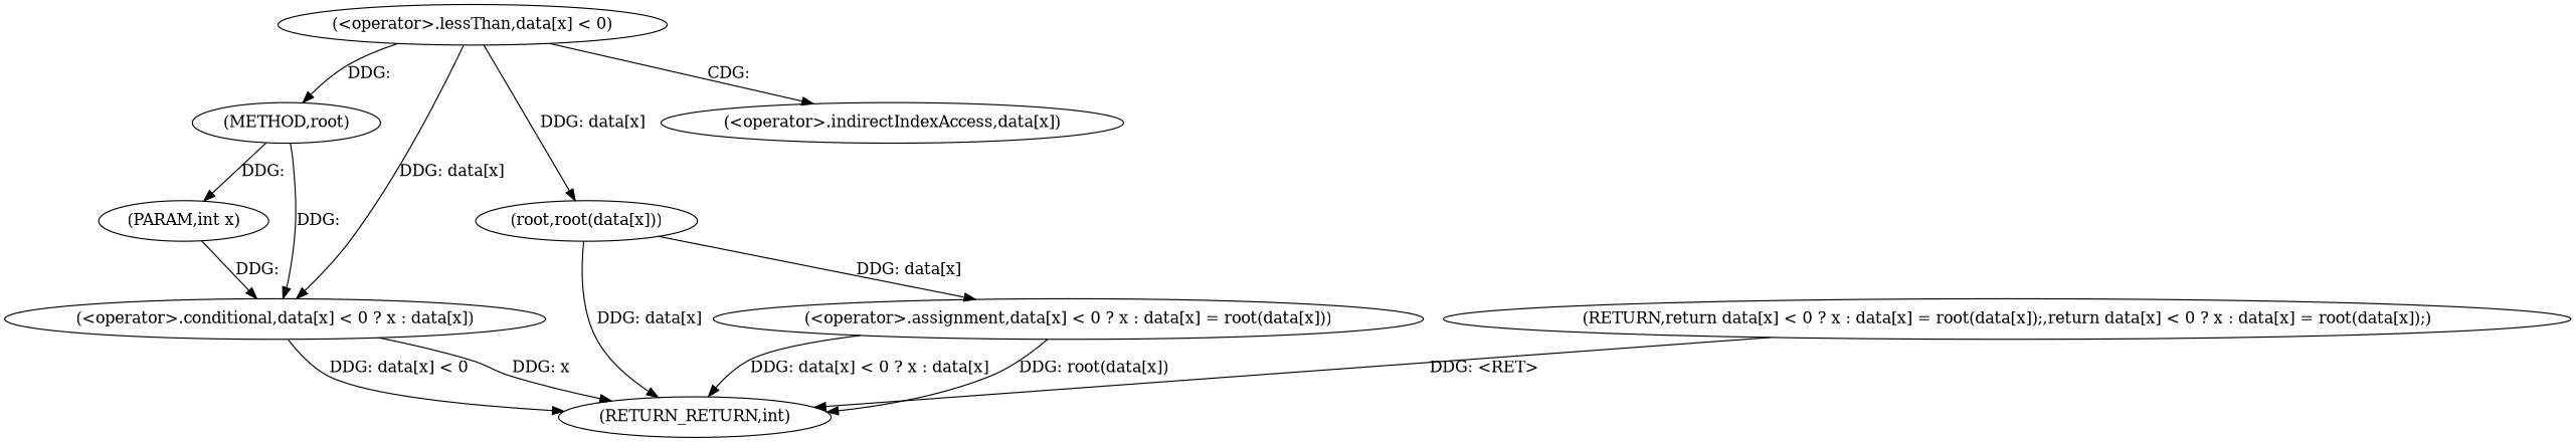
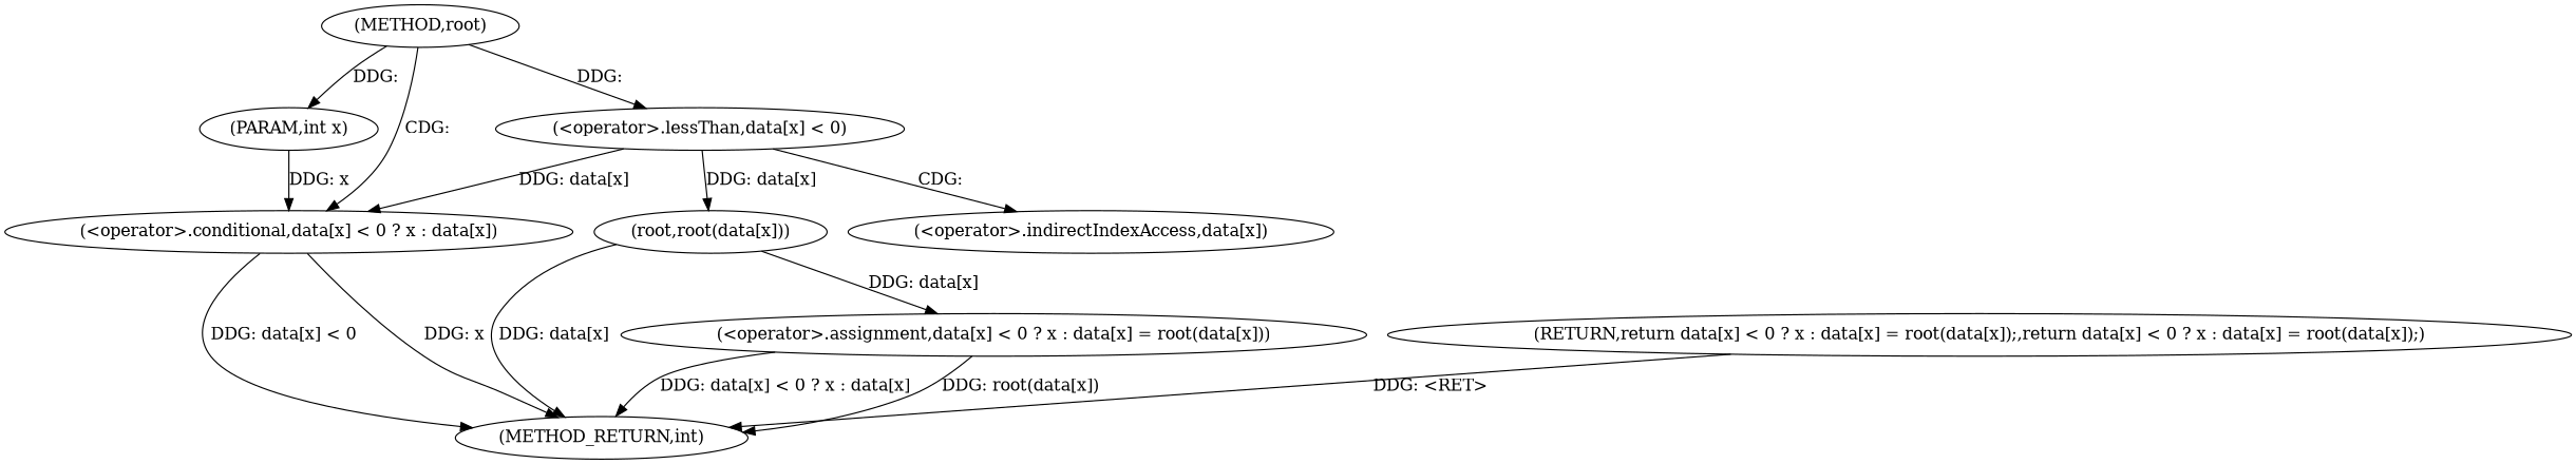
  digraph {
    n1 [label="(METHOD,root)"]
    n2 [label="(PARAM,int x)"]
    n3 [label="(<operator>.conditional,data[x] < 0 ? x : data[x])"]
    n4 [label="(<operator>.lessThan,data[x] < 0)"]
-   n5 [label="(RETURN_RETURN,int)"]
+   n5 [label="(METHOD_RETURN,int)"]
    n6 [label="(root,root(data[x]))"]
    n7 [label="(<operator>.indirectIndexAccess,data[x])"]
    n8 [label="(RETURN,return data[x] < 0 ? x : data[x] = root(data[x]);,return data[x] < 0 ? x : data[x] = root(data[x]);)"]
    n9 [label="(<operator>.assignment,data[x] < 0 ? x : data[x] = root(data[x]))"]
    n1 -> n2 [label="DDG: "]
-   n1 -> n3 [label="DDG: "]
-   n4 -> n1 [label="DDG: "]
-   n2 -> n3 [label="DDG: "]
+   n1 -> n3 [label="CDG: "]
+   n1 -> n4 [label="DDG: "]
+   n2 -> n3 [label="DDG: x"]
    n3 -> n5 [label="DDG: data[x] < 0"]
    n3 -> n5 [label="DDG: x"]
    n4 -> n3 [label="DDG: data[x]"]
    n4 -> n6 [label="DDG: data[x]"]
    n4 -> n7 [label="CDG: "]
    n6 -> n5 [label="DDG: data[x]"]
    n6 -> n9 [label="DDG: data[x]"]
    n8 -> n5 [label="DDG: <RET>"]
    n9 -> n5 [label="DDG: data[x] < 0 ? x : data[x]"]
    n9 -> n5 [label="DDG: root(data[x])"]
  }
